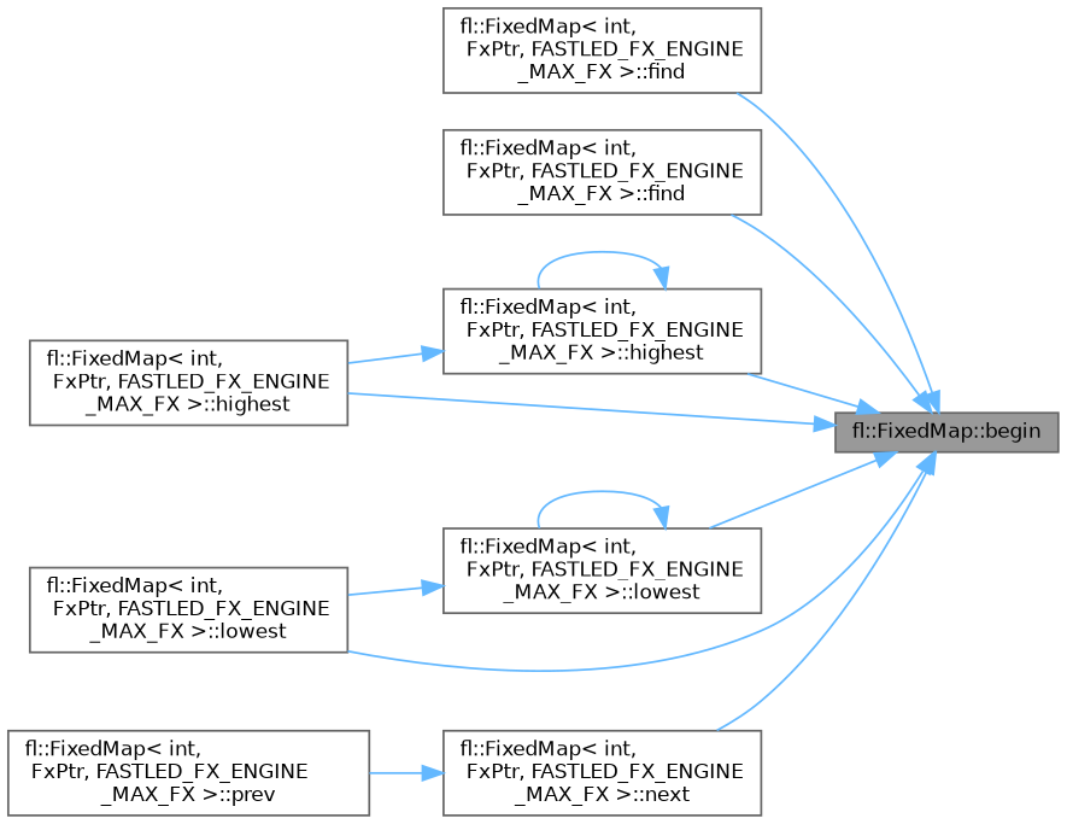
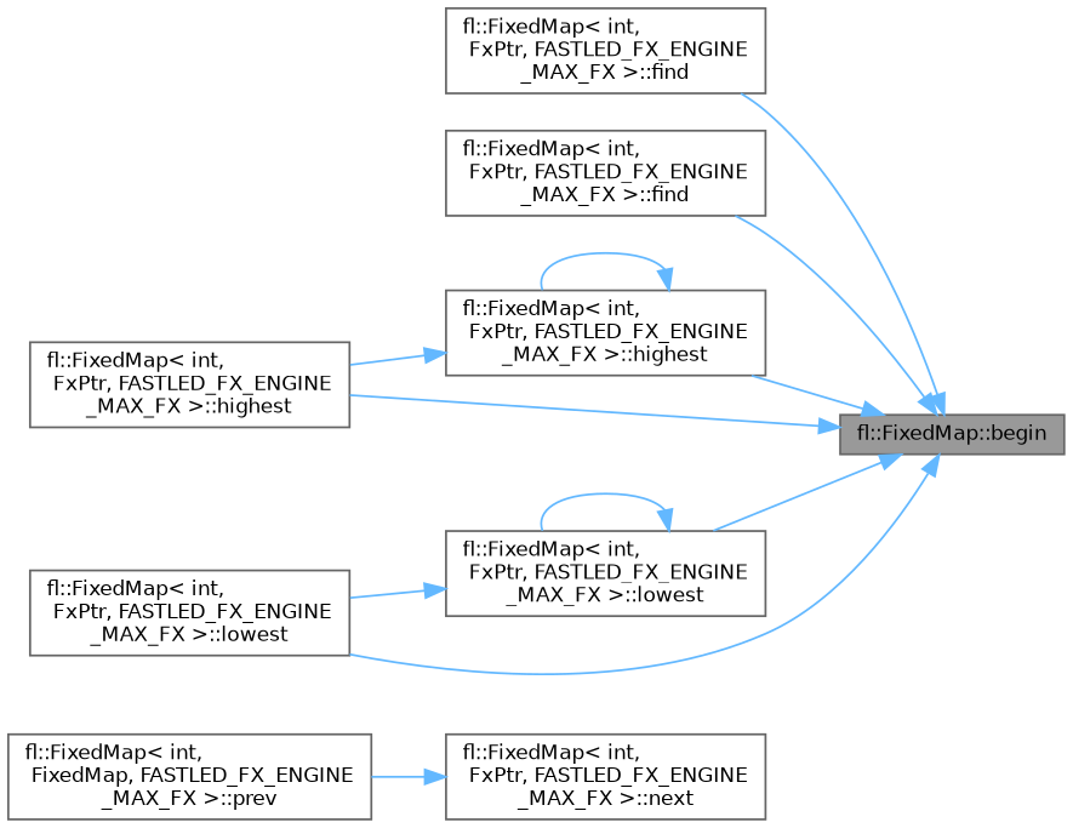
  digraph {
    rankdir=RL
    node [color=grey40 fillcolor=white fontname=Helvetica fontsize=10 shape=box style=filled]
    edge [color=steelblue1 dir=back fontname=Helvetica fontsize=10 labelfontname=Helvetica labelfontsize=10 style=solid]
    n1 [color=gray40 fillcolor=grey60 fontcolor=black height=0.2 label="fl::FixedMap::begin" width=0.4]
    n2 [height=0.2 label="fl::FixedMap\< int,\l FxPtr, FASTLED_FX_ENGINE\l_MAX_FX \>::find" width=0.4]
    n3 [height=0.2 label="fl::FixedMap\< int,\l FxPtr, FASTLED_FX_ENGINE\l_MAX_FX \>::find" width=0.4]
    n4 [height=0.2 label="fl::FixedMap\< int,\l FxPtr, FASTLED_FX_ENGINE\l_MAX_FX \>::highest" width=0.4]
    n5 [height=0.2 label="fl::FixedMap\< int,\l FxPtr, FASTLED_FX_ENGINE\l_MAX_FX \>::highest" width=0.4]
    n6 [height=0.2 label="fl::FixedMap\< int,\l FxPtr, FASTLED_FX_ENGINE\l_MAX_FX \>::lowest" width=0.4]
    n7 [height=0.2 label="fl::FixedMap\< int,\l FxPtr, FASTLED_FX_ENGINE\l_MAX_FX \>::lowest" width=0.4]
    n8 [height=0.2 label="fl::FixedMap\< int,\l FxPtr, FASTLED_FX_ENGINE\l_MAX_FX \>::next" width=0.4]
-   n9 [height=0.2 label="fl::FixedMap\< int,\l FxPtr, FASTLED_FX_ENGINE\l_MAX_FX \>::prev" width=0.4]
+   n9 [height=0.2 label="fl::FixedMap\< int,\l FixedMap, FASTLED_FX_ENGINE\l_MAX_FX \>::prev" width=0.4]
    n1 -> n2
    n1 -> n3
    n1 -> n4
    n1 -> n5
    n1 -> n6
    n1 -> n7
-   n1 -> n8
    n4 -> n4
    n4 -> n5
    n6 -> n6
    n6 -> n7
    n8 -> n9
  }
